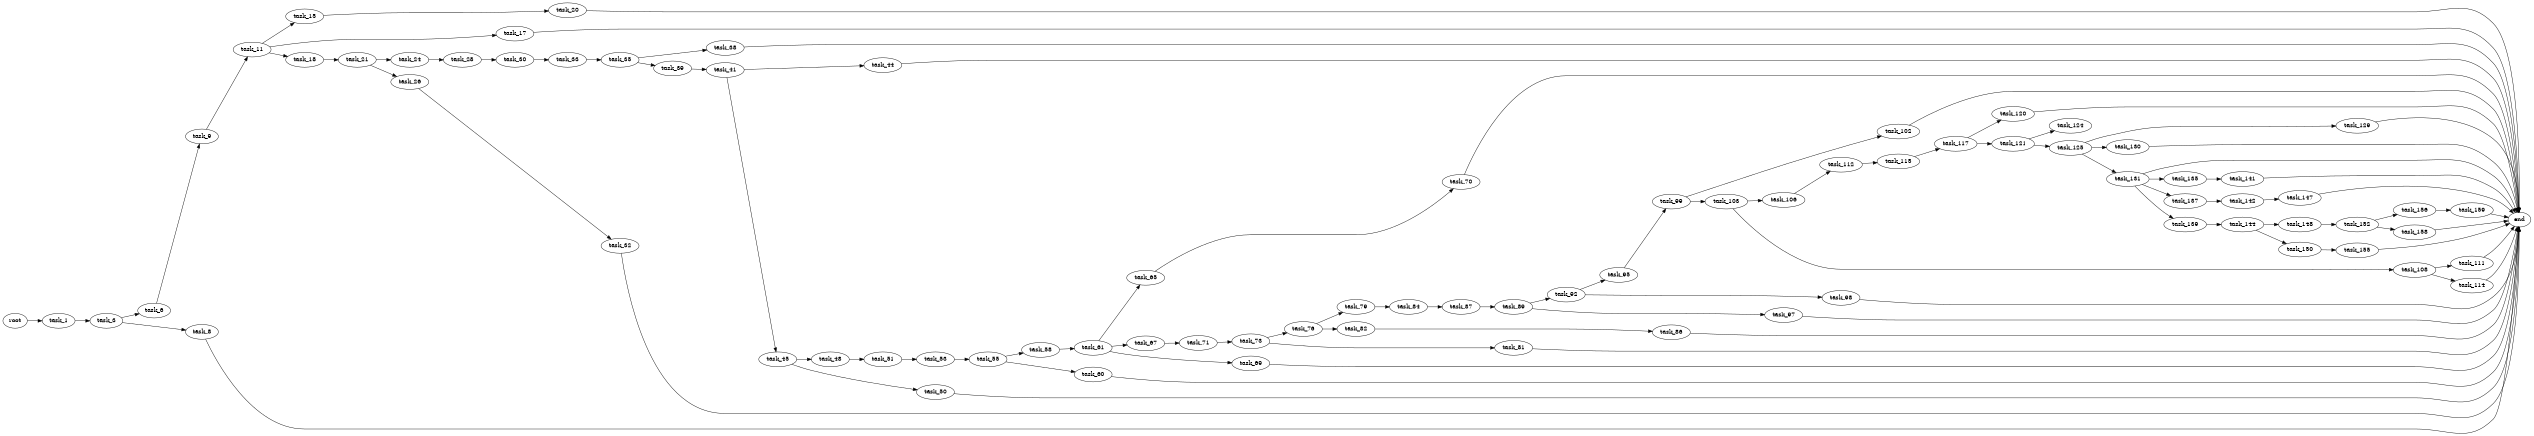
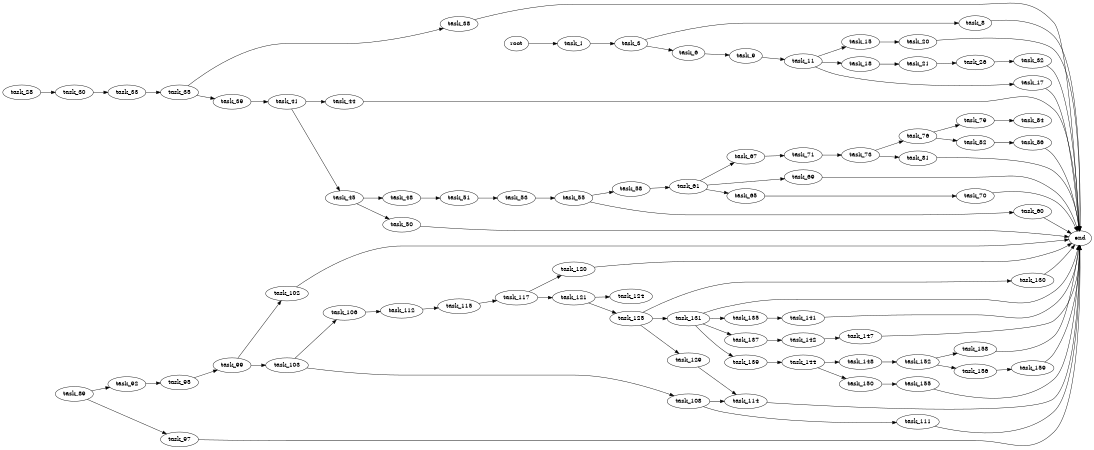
  digraph {
    rankdir=LR
    root
    task_1
    task_3
    task_6
    task_8
    task_9
    end
    task_11
    task_15
    task_17
    task_18
    task_20
    task_21
-   task_24
    task_26
    task_28
    task_32
    task_30
    task_33
    task_35
    task_38
    task_39
    task_41
    task_44
    task_45
    task_48
    task_50
    task_51
    task_53
    task_55
    task_58
    task_60
    task_61
    task_65
    task_67
    task_69
    task_70
    task_71
    task_73
    task_76
    task_81
    task_79
    task_82
    task_84
    task_86
-   task_87
    task_89
    task_92
    task_97
    task_95
-   task_98
    task_99
    task_102
    task_103
    task_106
    task_108
    task_112
    task_111
    task_114
    task_115
    task_117
    task_120
    task_121
    task_124
    task_125
    task_129
    task_130
    task_131
    task_135
    task_137
    task_139
    task_141
    task_142
    task_144
    task_147
    task_148
    task_150
    task_152
    task_155
    task_156
    task_158
    task_159
    root -> task_1
    task_1 -> task_3
    task_3 -> task_6
    task_3 -> task_8
    task_6 -> task_9
    task_8 -> end
    task_9 -> task_11
    task_11 -> task_15
    task_11 -> task_17
    task_11 -> task_18
    task_15 -> task_20
    task_17 -> end
    task_18 -> task_21
    task_20 -> end
-   task_21 -> task_24
    task_21 -> task_26
-   task_24 -> task_28
    task_26 -> task_32
    task_28 -> task_30
    task_32 -> end
    task_30 -> task_33
    task_33 -> task_35
    task_35 -> task_38
    task_35 -> task_39
    task_38 -> end
    task_39 -> task_41
    task_41 -> task_44
    task_41 -> task_45
    task_44 -> end
    task_45 -> task_48
    task_45 -> task_50
    task_48 -> task_51
    task_50 -> end
    task_51 -> task_53
    task_53 -> task_55
    task_55 -> task_58
    task_55 -> task_60
    task_58 -> task_61
    task_60 -> end
    task_61 -> task_65
    task_61 -> task_67
    task_61 -> task_69
    task_65 -> task_70
    task_67 -> task_71
    task_69 -> end
    task_70 -> end
    task_71 -> task_73
    task_73 -> task_76
    task_73 -> task_81
    task_76 -> task_79
    task_76 -> task_82
    task_81 -> end
    task_79 -> task_84
    task_82 -> task_86
-   task_84 -> task_87
    task_86 -> end
-   task_87 -> task_89
    task_89 -> task_92
    task_89 -> task_97
    task_92 -> task_95
-   task_92 -> task_98
    task_97 -> end
    task_95 -> task_99
-   task_98 -> end
    task_99 -> task_102
    task_99 -> task_103
    task_102 -> end
    task_103 -> task_106
    task_103 -> task_108
    task_106 -> task_112
    task_108 -> task_111
    task_108 -> task_114
    task_112 -> task_115
    task_111 -> end
    task_114 -> end
    task_115 -> task_117
    task_117 -> task_120
    task_117 -> task_121
    task_120 -> end
    task_121 -> task_124
    task_121 -> task_125
    task_125 -> task_129
    task_125 -> task_130
    task_125 -> task_131
-   task_129 -> end
+   task_129 -> task_114
    task_130 -> end
    task_131 -> end
    task_131 -> task_135
    task_131 -> task_137
    task_131 -> task_139
    task_135 -> task_141
    task_137 -> task_142
    task_139 -> task_144
    task_141 -> end
    task_142 -> task_147
    task_144 -> task_148
    task_144 -> task_150
    task_147 -> end
    task_148 -> task_152
    task_150 -> task_155
    task_152 -> task_156
    task_152 -> task_158
    task_155 -> end
    task_156 -> task_159
    task_158 -> end
    task_159 -> end
  }
